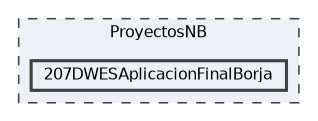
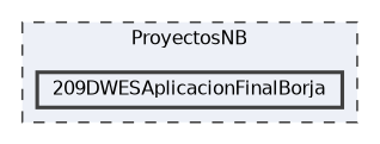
  digraph {
    compound=true
-   n1 [color=grey25 fillcolor="#edf0f7" fontname=Helvetica fontsize=10 height=0.2 label="207DWESAplicacionFinalBorja" shape=box style="filled,bold" width=0.4]
+   n1 [color=grey25 fillcolor="#edf0f7" fontname=Helvetica fontsize=10 height=0.2 label="209DWESAplicacionFinalBorja" shape=box style="filled,bold" width=0.4]
    subgraph cluster_1 {
      bgcolor="#edf0f7"
      fontname=Helvetica
      fontsize=10
      label=ProyectosNB
      pencolor=grey25
      style="filled,dashed"
      n1
    }
  }
